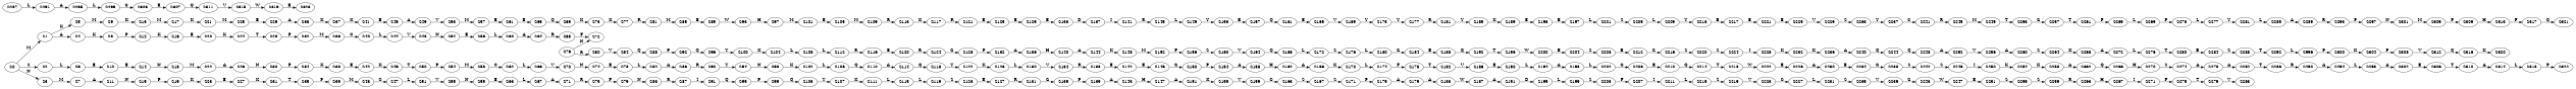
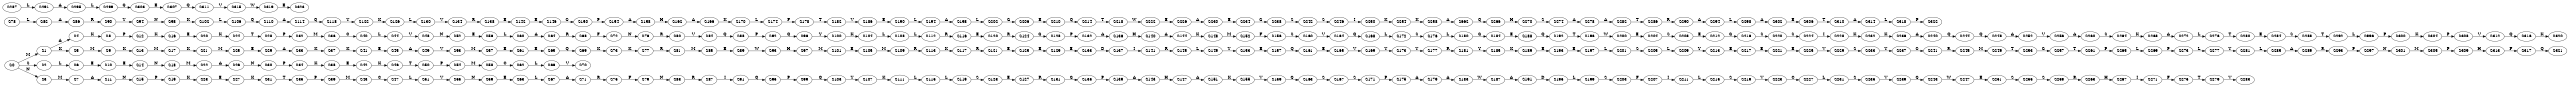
  strict digraph {
    rankdir=LR
    S0
    S1
    S2
    S3
    S4
    S5
    S6
    S7
    S8
    S9
    S10
    S11
    S12
    S13
    S14
    S15
    S16
    S17
    S18
    S19
    S20
    S21
    S22
    S23
    S24
    S25
    S26
    S27
    S28
    S29
    S30
    S31
    S32
    S33
    S34
    S35
    S36
    S37
    S38
    S39
    S40
    S41
    S42
    S43
    S44
    S45
    S46
    S47
    S48
    S49
    S50
    S51
    S52
    S53
    S54
    S55
    S56
    S57
    S58
    S59
    S60
    S61
    S62
    S63
    S64
    S65
    S66
    S67
    S68
    S69
    S70
    S71
    S72
    S73
-   S74
    S75
    S76
    S77
    S78
    S79
    S80
    S81
    S82
    S83
    S84
    S85
    S86
    S87
    S88
    S89
    S90
    S91
    S92
    S93
    S94
    S95
    S96
    S97
    S98
    S99
    S100
    S101
    S102
    S103
    S104
    S105
    S106
    S107
    S108
    S109
    S110
    S111
    S112
    S113
    S114
    S115
    S116
    S117
    S118
    S119
    S120
    S121
    S122
    S123
    S124
    S125
    S126
    S127
    S128
    S129
    S130
    S131
    S132
    S133
    S134
    S135
    S136
    S137
    S138
    S139
    S140
    S141
    S142
    S143
    S144
    S145
    S146
    S147
    S148
    S149
    S150
    S151
    S152
    S153
    S154
    S155
    S156
    S157
    S158
    S159
    S160
    S161
    S162
    S163
    S164
    S165
    S166
    S167
    S168
    S169
    S170
    S171
    S172
    S173
    S174
    S175
    S176
    S177
    S178
    S179
    S180
    S181
    S182
    S183
    S184
    S185
    S186
    S187
    S188
    S189
    S190
    S191
    S192
    S193
    S194
    S195
    S196
    S197
    S198
    S199
    S200
    S201
    S202
    S203
    S204
    S205
    S206
    S207
    S208
    S209
    S210
    S211
    S212
    S213
    S214
    S215
    S216
    S217
    S218
    S219
    S220
    S221
    S222
    S223
    S224
    S225
    S226
    S227
    S228
    S229
    S230
    S231
    S232
    S233
    S234
    S235
    S236
    S237
    S238
    S239
    S240
    S241
    S242
    S243
    S244
    S245
    S246
    S247
    S248
    S249
    S250
    S251
    S252
    S253
    S254
    S255
    S256
    S257
    S258
    S259
    S260
    S261
    n263 [label=S662]
    S263
    S264
    S265
    S266
    S267
    S268
    S269
    S270
    S271
    S272
    S273
    S274
    S275
    S276
    S277
    S278
    S279
    S280
    S281
    S282
    S283
    S284
    S285
    S286
    S288
    S289
    S290
    S287
    S291
    S292
    S293
    S294
    S295
    n297 [label=S996]
    S297
    S298
    S299
    S300
    S301
    S302
    S303
    S304
    S305
    S306
    S307
    S308
    S309
    S310
    S311
    S312
    S313
    S314
    S315
    S316
    S317
    S318
    S319
    S320
    S321
    S322
    S323
    S0 -> S1 [label=M]
    S0 -> S2 [label=S]
    S0 -> S3 [label=N]
    S1 -> S4 [label=A]
    S1 -> S5 [label=K]
    S2 -> S6 [label=L]
    S3 -> S7 [label=M]
    S4 -> S8 [label=K]
    S5 -> S9 [label=M]
    S6 -> S10 [label=E]
    S7 -> S11 [label=A]
    S8 -> S12 [label=P]
    S9 -> S13 [label=K]
    S10 -> S14 [label=E]
    S11 -> S15 [label=N]
    S12 -> S16 [label=K]
    S13 -> S17 [label=M]
    S14 -> S18 [label=N]
    S15 -> S19 [label=P]
    S16 -> S20 [label=E]
    S17 -> S21 [label=K]
    S18 -> S22 [label=M]
    S19 -> S23 [label=K]
    S20 -> S24 [label=K]
    S21 -> S25 [label=M]
    S22 -> S26 [label=A]
    S23 -> S27 [label=E]
    S24 -> S28 [label=T]
    S25 -> S29 [label=E]
    S26 -> S30 [label=N]
    S27 -> S31 [label=K]
    S28 -> S32 [label=P]
    S29 -> S33 [label=A]
    S30 -> S34 [label=P]
    S31 -> S35 [label=T]
    S32 -> S36 [label=M]
    S33 -> S37 [label=K]
    S34 -> S38 [label=K]
    S35 -> S39 [label=P]
    S36 -> S40 [label=C]
    S37 -> S41 [label=K]
    S38 -> S42 [label=E]
    S39 -> S43 [label=M]
    S40 -> S44 [label=L]
    S41 -> S45 [label=E]
    S42 -> S46 [label=K]
    S43 -> S47 [label=C]
    S44 -> S48 [label=V]
    S45 -> S49 [label=A]
    S46 -> S50 [label=T]
    S47 -> S51 [label=L]
    S48 -> S52 [label=N]
    S49 -> S53 [label=V]
    S50 -> S54 [label=P]
    S51 -> S55 [label=V]
    S52 -> S56 [label=E]
    S53 -> S57 [label=M]
    S54 -> S58 [label=M]
    S55 -> S59 [label=N]
    S56 -> S60 [label=L]
    S57 -> S61 [label=E]
    S58 -> S62 [label=C]
    S59 -> S63 [label=E]
    S60 -> S64 [label=A]
    S61 -> S65 [label=E]
    S62 -> S66 [label=L]
    S63 -> S67 [label=L]
    S64 -> S68 [label=R]
    S65 -> S69 [label=Q]
    S66 -> S70 [label=V]
    S67 -> S71 [label=A]
    S68 -> S72 [label=F]
    S69 -> S73 [label=K]
-   S70 -> S74 [label=N]
    S71 -> S75 [label=R]
-   S76 -> S72 [label=N]
+   S72 -> S76 [label=N]
    S73 -> S77 [label=K]
-   S74 -> S78 [label=E]
    S75 -> S79 [label=F]
    S76 -> S80 [label=R]
    S77 -> S81 [label=R]
    S78 -> S82 [label=L]
    S79 -> S83 [label=N]
    S80 -> S84 [label=V]
    S81 -> S85 [label=M]
    S82 -> S86 [label=A]
    S83 -> S87 [label=R]
    S84 -> S88 [label=Q]
    S85 -> S89 [label=E]
    S86 -> S90 [label=R]
    S87 -> S91 [label=I]
    S88 -> S92 [label=P]
    S89 -> S93 [label=W]
    S90 -> S94 [label=Y]
    S91 -> S95 [label=Q]
    S92 -> S96 [label=Q]
    S93 -> S97 [label=H]
    S94 -> S98 [label=N]
    S95 -> S99 [label=P]
    S96 -> S100 [label=Y]
    S97 -> S101 [label=M]
    S98 -> S102 [label=K]
    S99 -> S103 [label=Q]
    S100 -> S104 [label=K]
    S101 -> S105 [label=E]
    S102 -> S106 [label=L]
    S103 -> S107 [label=Y]
    S104 -> S108 [label=L]
    S105 -> S109 [label=M]
    S106 -> S110 [label=Q]
    S107 -> S111 [label=K]
    S108 -> S112 [label=L]
    S109 -> S113 [label=R]
    S110 -> S114 [label=A]
    S111 -> S115 [label=L]
    S112 -> S116 [label=R]
    S113 -> S117 [label=K]
    S114 -> S118 [label=Q]
    S115 -> S119 [label=L]
    S116 -> S120 [label=E]
    S117 -> S121 [label=R]
    S118 -> S122 [label=Y]
    S119 -> S123 [label=S]
    S120 -> S124 [label=R]
    S121 -> S125 [label=E]
    S122 -> S126 [label=K]
    S123 -> S127 [label=E]
    S124 -> S128 [label=G]
    S125 -> S129 [label=E]
    S126 -> S130 [label=L]
    S127 -> S131 [label=R]
    S128 -> S132 [label=P]
    S129 -> S133 [label=E]
    S130 -> S134 [label=V]
    S131 -> S135 [label=G]
    S132 -> S136 [label=A]
    S133 -> S137 [label=D]
    S134 -> S138 [label=R]
    S135 -> S139 [label=P]
    S136 -> S140 [label=H]
    S137 -> S141 [label=I]
    S138 -> S142 [label=E]
    S139 -> S143 [label=A]
    S140 -> S144 [label=A]
    S141 -> S145 [label=R]
    S142 -> S146 [label=E]
    S143 -> S147 [label=H]
    S144 -> S148 [label=K]
    S145 -> S149 [label=L]
    S146 -> S150 [label=G]
    S147 -> S151 [label=A]
    S148 -> S152 [label=M]
    S149 -> S153 [label=Y]
    S150 -> S154 [label=P]
    S151 -> S155 [label=K]
    S152 -> S156 [label=F]
    S153 -> S157 [label=E]
    S154 -> S158 [label=A]
    S155 -> S159 [label=V]
    S156 -> S160 [label=S]
    S157 -> S161 [label=Q]
    S158 -> S162 [label=H]
    S159 -> S163 [label=G]
    S160 -> S164 [label=V]
    S161 -> S165 [label=E]
    S162 -> S166 [label=A]
    S163 -> S167 [label=S]
    S164 -> S168 [label=Q]
    S165 -> S169 [label=V]
    S166 -> S170 [label=K]
    S167 -> S171 [label=S]
    S168 -> S172 [label=L]
    S169 -> S173 [label=Y]
    S170 -> S174 [label=L]
    S171 -> S175 [label=P]
    S172 -> S176 [label=S]
    S173 -> S177 [label=Y]
    S174 -> S178 [label=F]
    S175 -> S179 [label=A]
    S176 -> S180 [label=L]
    S177 -> S181 [label=R]
    S178 -> S182 [label=T]
    S179 -> S183 [label=A]
    S180 -> S184 [label=G]
    S181 -> S185 [label=Y]
    S182 -> S186 [label=V]
    S183 -> S187 [label=W]
    S184 -> S188 [label=E]
    S185 -> S189 [label=K]
    S186 -> S190 [label=E]
    S187 -> S191 [label=A]
    S188 -> S192 [label=Q]
    S189 -> S193 [label=E]
    S190 -> S194 [label=L]
    S191 -> S195 [label=D]
    S192 -> S196 [label=T]
    S193 -> S197 [label=E]
    S194 -> S198 [label=A]
    S195 -> S199 [label=L]
    S196 -> S200 [label=W]
    S197 -> S201 [label=L]
    S198 -> S202 [label=L]
    S199 -> S203 [label=S]
    S200 -> S204 [label=E]
    S201 -> S205 [label=S]
    S202 -> S206 [label=G]
    S203 -> S207 [label=F]
    S204 -> S208 [label=S]
    S205 -> S209 [label=L]
    S206 -> S210 [label=E]
    S207 -> S211 [label=I]
    S208 -> S212 [label=E]
    S209 -> S213 [label=Y]
    S210 -> S214 [label=Q]
    S211 -> S215 [label=L]
    S212 -> S216 [label=G]
    S213 -> S217 [label=E]
    S214 -> S218 [label=T]
    S215 -> S219 [label=S]
    S216 -> S220 [label=S]
    S217 -> S221 [label=E]
    S218 -> S222 [label=W]
    S219 -> S223 [label=V]
    S220 -> S224 [label=S]
    S221 -> S225 [label=E]
    S222 -> S226 [label=E]
    S223 -> S227 [label=C]
    S224 -> S228 [label=I]
    S225 -> S229 [label=V]
    S226 -> S230 [label=A]
    S227 -> S231 [label=L]
    S228 -> S232 [label=K]
    S229 -> S233 [label=S]
    S230 -> S234 [label=E]
    S231 -> S235 [label=S]
    S232 -> S236 [label=K]
    S233 -> S237 [label=Y]
    S234 -> S238 [label=G]
    S235 -> S239 [label=V]
    S236 -> S240 [label=A]
    S237 -> S241 [label=C]
    S238 -> S242 [label=S]
    S239 -> S243 [label=G]
    S240 -> S244 [label=Q]
    S241 -> S245 [label=R]
    S242 -> S246 [label=S]
    S243 -> S247 [label=W]
    S244 -> S248 [label=Q]
    S245 -> S249 [label=M]
    S246 -> S250 [label=I]
    S247 -> S251 [label=E]
    S248 -> S252 [label=A]
    S249 -> S253 [label=T]
    S250 -> S254 [label=K]
    S251 -> S255 [label=S]
    S252 -> S256 [label=V]
    S253 -> S257 [label=G]
    S254 -> S258 [label=K]
    S255 -> S259 [label=S]
    S256 -> S260 [label=A]
    S257 -> S261 [label=T]
    S258 -> n263 [label=A]
    S259 -> S263 [label=R]
    S260 -> S264 [label=S]
    S261 -> S265 [label=P]
    n263 -> S266 [label=Q]
    S263 -> S267 [label=H]
    S264 -> S268 [label=K]
    S265 -> S269 [label=L]
    S266 -> S270 [label=H]
    S267 -> S271 [label=I]
    S268 -> S272 [label=A]
    S269 -> S273 [label=P]
    S270 -> S274 [label=S]
    S271 -> S275 [label=F]
    S272 -> S276 [label=L]
    S273 -> S277 [label=L]
    S274 -> S278 [label=A]
    S275 -> S279 [label=T]
    S276 -> S280 [label=T]
    S277 -> S281 [label=Y]
    S278 -> S282 [label=A]
    S279 -> S283 [label=V]
    S280 -> S284 [label=E]
    S281 -> S285 [label=L]
    S282 -> S286 [label=T]
    S284 -> S288 [label=S]
    S285 -> S289 [label=A]
    S286 -> S290 [label=R]
    S288 -> S292 [label=T]
    S289 -> S293 [label=R]
    S290 -> S294 [label=A]
    S287 -> S291 [label=L]
    S291 -> S295 [label=A]
    S292 -> n297 [label=L]
    S293 -> S297 [label=P]
    S294 -> S298 [label=L]
    S295 -> S299 [label=L]
    n297 -> S300 [label=P]
    S297 -> S301 [label=N]
    S298 -> S302 [label=A]
    S299 -> S303 [label=G]
    S300 -> S304 [label=K]
    S301 -> S305 [label=M]
    S302 -> S306 [label=E]
    S303 -> S307 [label=E]
    S304 -> S308 [label=P]
    S305 -> S309 [label=P]
    S306 -> S310 [label=T]
    S307 -> S311 [label=Q]
    S308 -> S312 [label=V]
    S309 -> S313 [label=H]
    S310 -> S314 [label=A]
    S311 -> S315 [label=V]
    S312 -> S316 [label=Q]
    S313 -> S317 [label=F]
    S314 -> S318 [label=L]
    S315 -> S319 [label=W]
    S316 -> S320 [label=K]
    S317 -> S321 [label=Q]
    S318 -> S322 [label=P]
    S319 -> S323 [label=E]
  }
